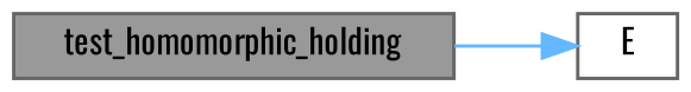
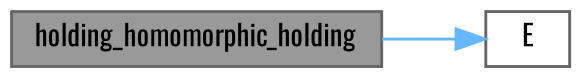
  digraph {
    rankdir=LR
    fontname=Oswald
    node [fontname=Oswald fontsize=10 shape=box style=filled]
-   n1 [color=gray40 fillcolor=grey60 fontcolor=black height=0.2 label=test_homomorphic_holding width=0.4]
+   n1 [color=gray40 fillcolor=grey60 fontcolor=black height=0.2 label=holding_homomorphic_holding width=0.4]
    n2 [color=grey40 fillcolor=white height=0.2 label=E width=0.4]
    n1 -> n2 [color=steelblue1 fontname=Oswald fontsize=10 labelfontname=Helvetica labelfontsize=10 style=solid]
  }
